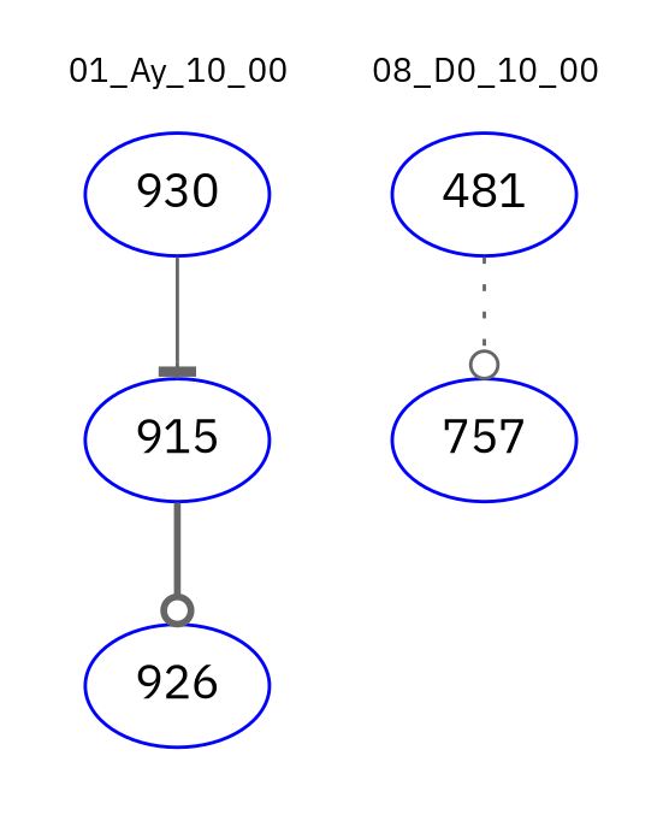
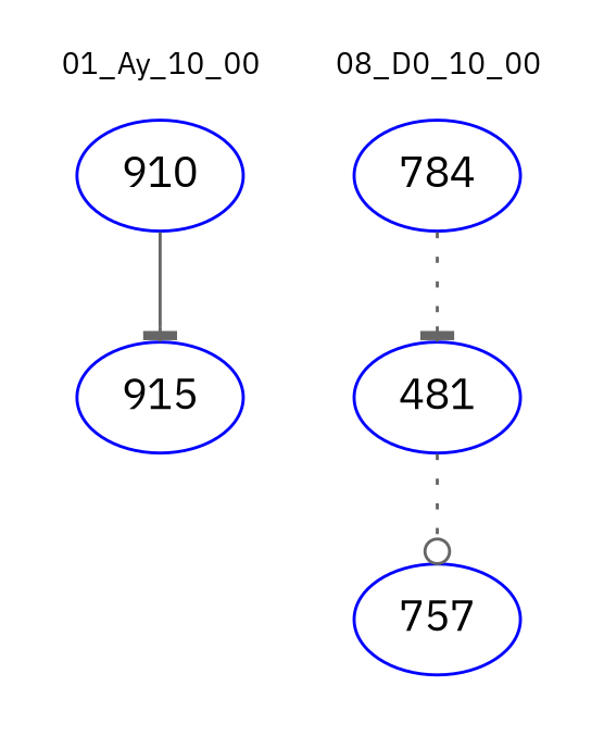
  digraph {
    fontname="IBM Plex Sans"
    node [color=blue fontname="IBM Plex Sans"]
    edge [arrowhead=tee color=gray40 fontname="IBM Plex Sans" style=dotted]
-   n1 [label=930]
+   n1 [label=910]
    n2 [label=915]
-   n3 [label=926]
+   n4 [label=784]
    n5 [label=481]
    n6 [label=757]
    subgraph cluster_1 {
      color=white
      fontsize=10
      label="01_Ay_10_00"
      n1
      n2
-     n3
    }
    subgraph cluster_2 {
      color=white
      fontsize=10
      label="08_D0_10_00"
+     n4
      n5
      n6
    }
    n1 -> n2 [style=solid]
-   n2 -> n3 [arrowhead=odot style=bold]
+   n4 -> n5
    n5 -> n6 [arrowhead=odot]
  }
